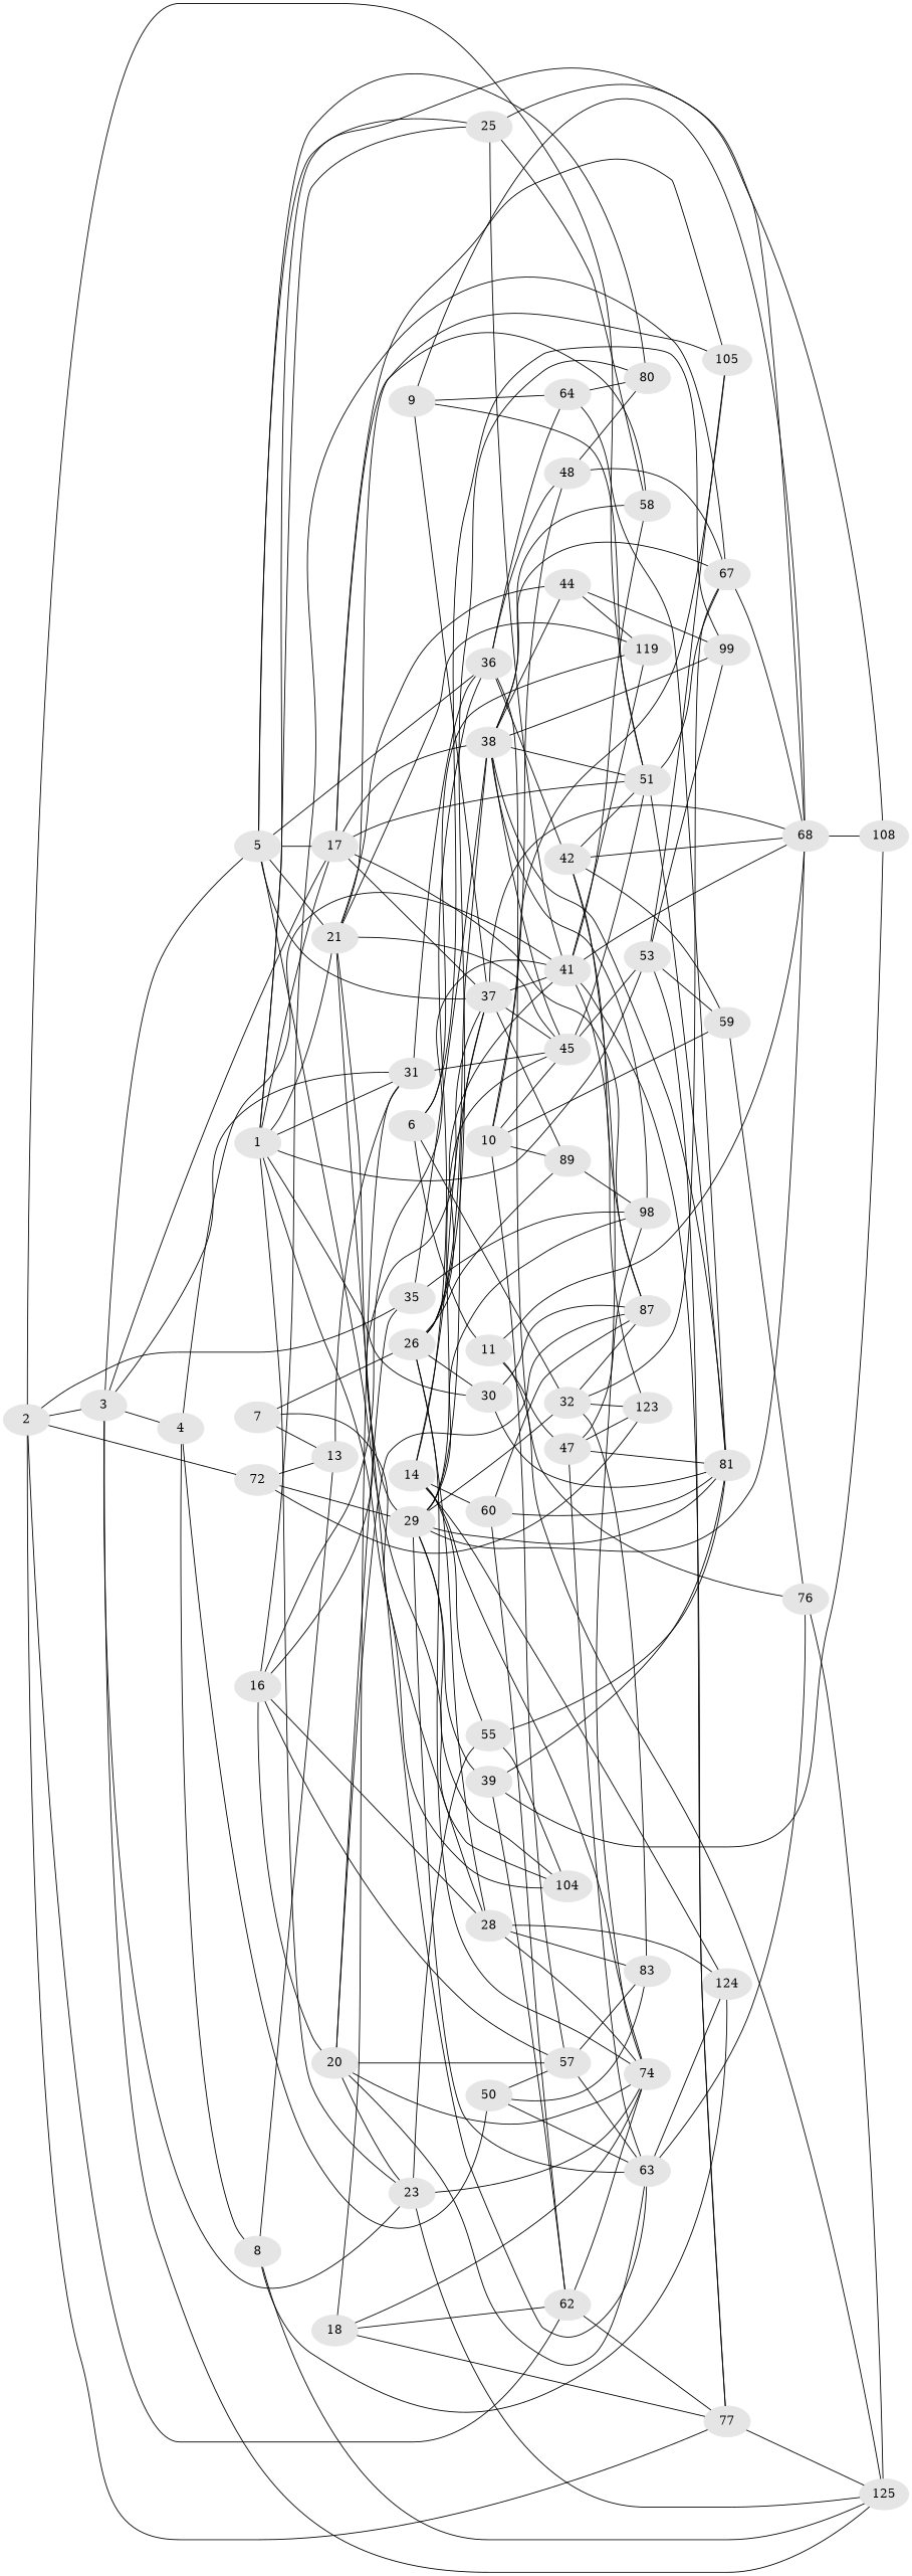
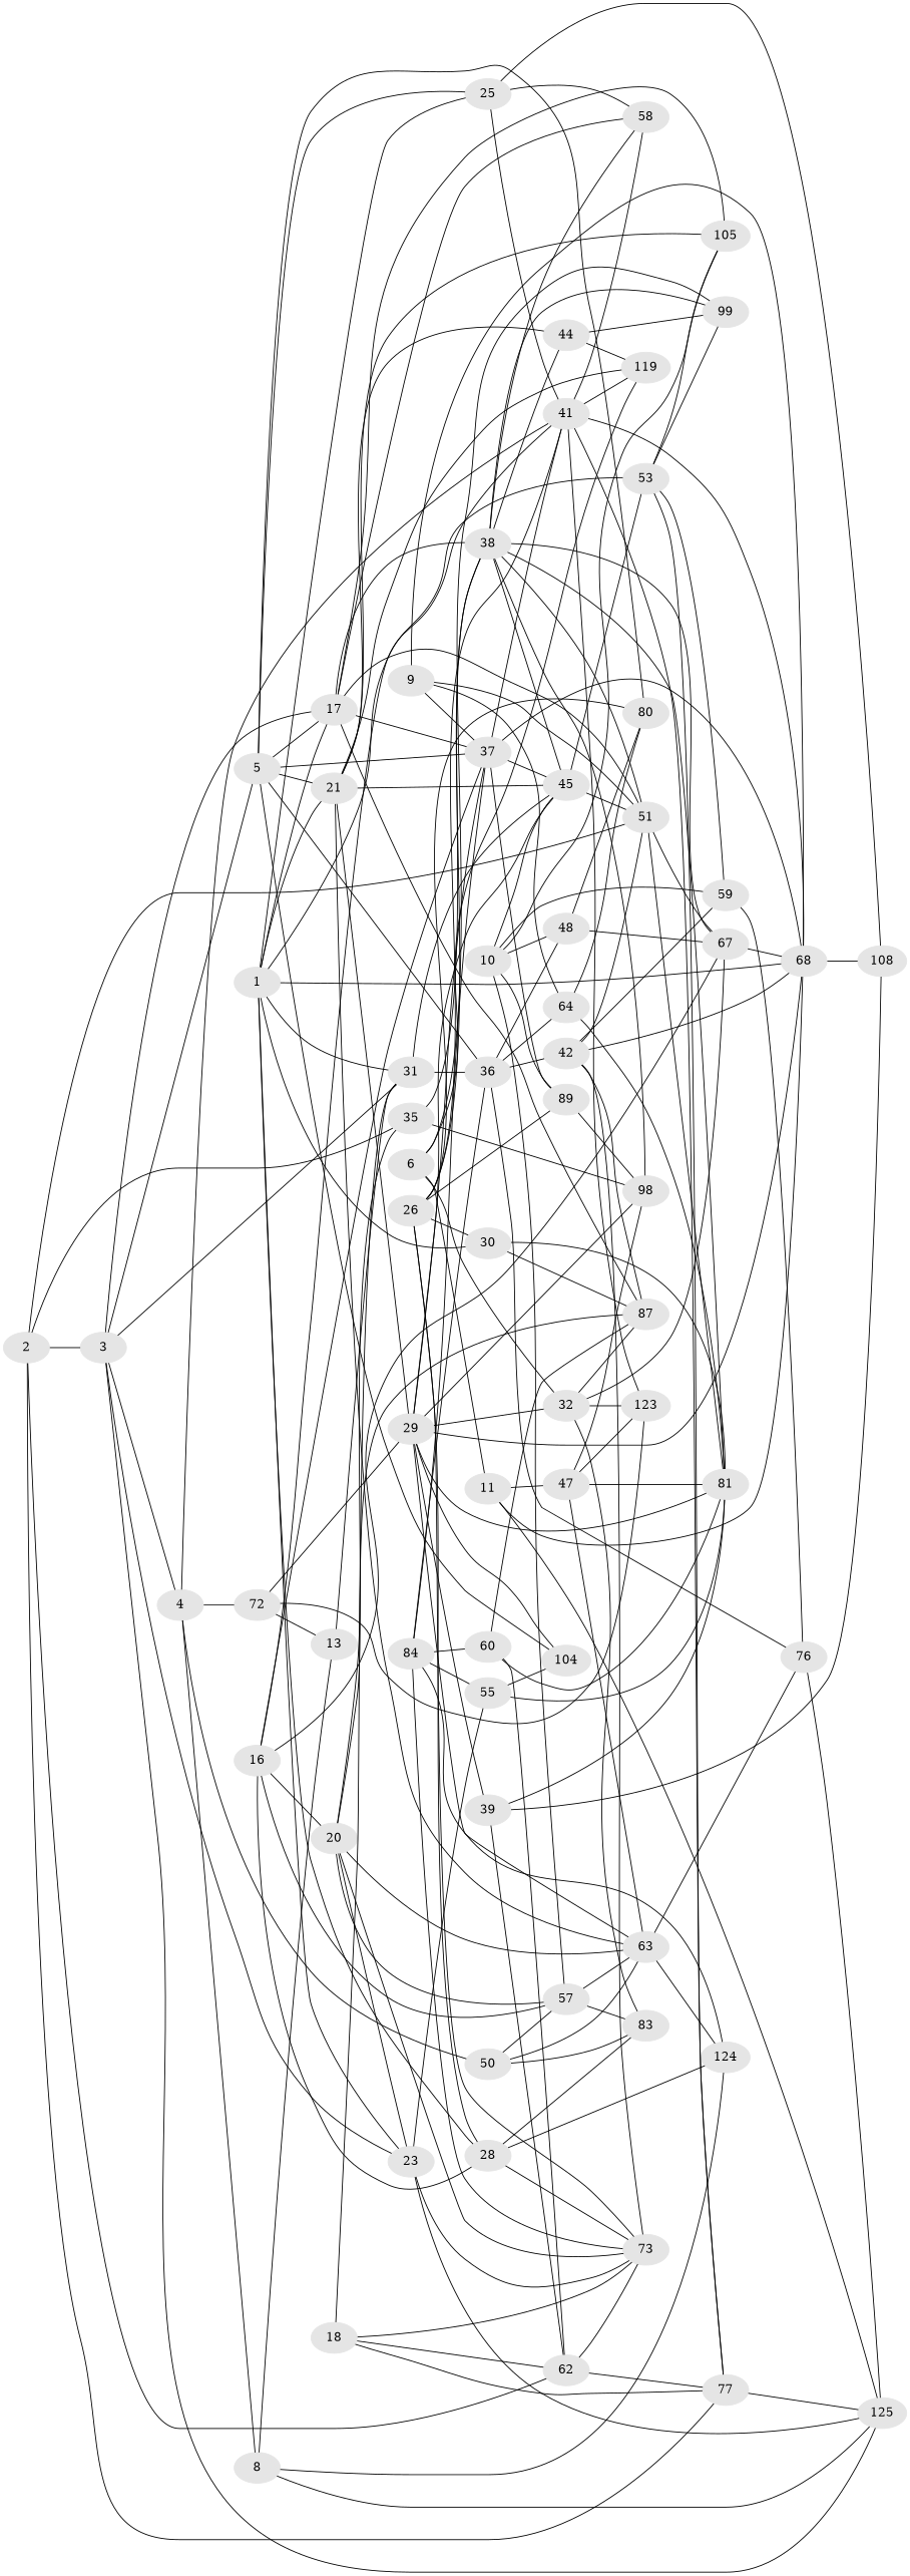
  graph {
    rankdir=LR
    node [color=gray90 style=filled]
    1 [super="+88+69+126"]
    17 [super="+94+19"]
    21 [super="+24+91"]
    23 [super="+86"]
    25 [super="+84"]
    28 [super="+106"]
    30
    31 [super="+111"]
    53 [super="+134"]
    68 [super="+136+75"]
    51 [super="+101+54"]
    37 [super="+113+40"]
    105
    38 [super="+114+85"]
    58
    87 [super="+92"]
    119
    45 [super="+49"]
    29 [super="+34+116"]
    63 [super="+129"]
    44
    125 [super="+130"]
    55
-   73 [super="+109+132" label=74]
+   73 [super="+109+132"]
    41 [super="+82+74"]
    108
    124
    83
    81 [super="+100"]
    36 [super="+78"]
    77 [super="+79"]
    99
    59
    2 [super="+66"]
    3 [super="+22+127"]
    n36 [label=72]
    35
    62 [super="+93"]
    4
    5 [super="+65+103"]
    13
    123
    98 [super="+121"]
    67 [super="+120"]
    8
    50
    80
    104
    57 [super="+102"]
    64
    48
    42 [super="+70"]
    76
    89
    6
    11
    32 [super="+131"]
    47 [super="+115"]
-   7
    26 [super="+135+27"]
    9
    10 [super="+33"]
    39
-   14 [super="+118+71"]
+   14 [super="+118+71" label=84]
    60
    16 [super="+46"]
    20 [super="+52+72"]
    18
    1 -- 17 [weight=2]
    1 -- 21
    1 -- 23
    1 -- 25
    1 -- 28
    1 -- 30
    1 -- 31
    1 -- 53
    1 -- 68
    17 -- 51
    17 -- 37
    17 -- 105
    17 -- 38
    17 -- 58
    17 -- 87
    21 -- 105
    21 -- 119
    21 -- 45
    21 -- 29
    21 -- 63
    21 -- 44
    23 -- 125
    23 -- 55
    23 -- 73
    25 -- 58
    25 -- 41 [weight=2]
    25 -- 108
    28 -- 73
    28 -- 124
    28 -- 83
    30 -- 87
    30 -- 81
    31 -- 45
    31 -- 36
    53 -- 105
    53 -- 77
    53 -- 99
    53 -- 59
    68 -- 108
    51 -- 81
    51 -- 67
    37 -- 68
    37 -- 45
    37 -- 41
    37 -- 89
    38 -- 51
    38 -- 58
    38 -- 45
    38 -- 44
    38 -- 81
    38 -- 99
    38 -- 98
    38 -- 67
    45 -- 53
    45 -- 51
    29 -- 68
    29 -- 37
    29 -- 45
    29 -- 63
    29 -- 81
    29 -- 98 [weight=2]
    29 -- 104
    29 -- 32
    29 -- 39
    63 -- 124
    63 -- 76
    44 -- 119
    44 -- 99
    55 -- 81
    55 -- 104
    41 -- 68
    41 -- 58
    41 -- 119
    41 -- 77
    41 -- 123
    36 -- 64
    36 -- 48
    36 -- 42
    36 -- 76
    77 -- 125
    59 -- 76
    2 -- 51
    2 -- 77
    2 -- 3
-   2 -- n36
+   4 -- n36
    2 -- 35
    2 -- 62
    3 -- 17 [weight=2]
    3 -- 23
    3 -- 31
    3 -- 125
    3 -- 4
    3 -- 5
    n36 -- 29
    n36 -- 13
    n36 -- 123
    35 -- 38
    35 -- 98
    62 -- 73
    62 -- 77
    4 -- 41
    4 -- 8
    4 -- 50
    5 -- 17 [weight=2]
    5 -- 21
    5 -- 25
    5 -- 37
    5 -- 36 [weight=2]
    5 -- 80
    5 -- 104
    13 -- 31
    67 -- 68
    8 -- 125
    8 -- 124
    8 -- 13
    50 -- 63
    50 -- 83
    50 -- 57
    57 -- 63
    57 -- 83
    64 -- 81
    64 -- 80
    48 -- 67
    48 -- 80
    42 -- 68
    42 -- 51
    42 -- 87
    42 -- 73
    42 -- 59
    76 -- 125
    89 -- 98
    6 -- 119
    6 -- 99
    6 -- 11
    6 -- 32
    11 -- 68
    11 -- 125
    11 -- 47
    32 -- 87
    32 -- 83
    32 -- 123
    32 -- 67
    47 -- 63
    47 -- 81 [weight=2]
    47 -- 123
    47 -- 98
-   7 -- 13
-   7 -- 104
-   7 -- 26
    26 -- 28
    26 -- 30
    26 -- 38
    26 -- 73
    26 -- 41
    26 -- 80
    26 -- 89
    9 -- 68
    9 -- 51
    9 -- 37
    9 -- 64
    10 -- 105
    10 -- 45
    10 -- 59
    10 -- 57
    10 -- 48
    10 -- 89
    39 -- 108
    39 -- 81
    39 -- 62
    14 -- 37
    14 -- 55
    14 -- 73
    14 -- 124
    14 -- 36
    14 -- 60
    60 -- 87
    60 -- 81
    60 -- 62
    16 -- 28
    16 -- 37
    16 -- 41 [weight=2]
    16 -- 67
    16 -- 57
    16 -- 20 [weight=2]
    20 -- 23
    20 -- 87
    20 -- 63
    20 -- 73
    20 -- 35
    20 -- 57
    18 -- 31
    18 -- 73
    18 -- 77
    18 -- 62
  }
